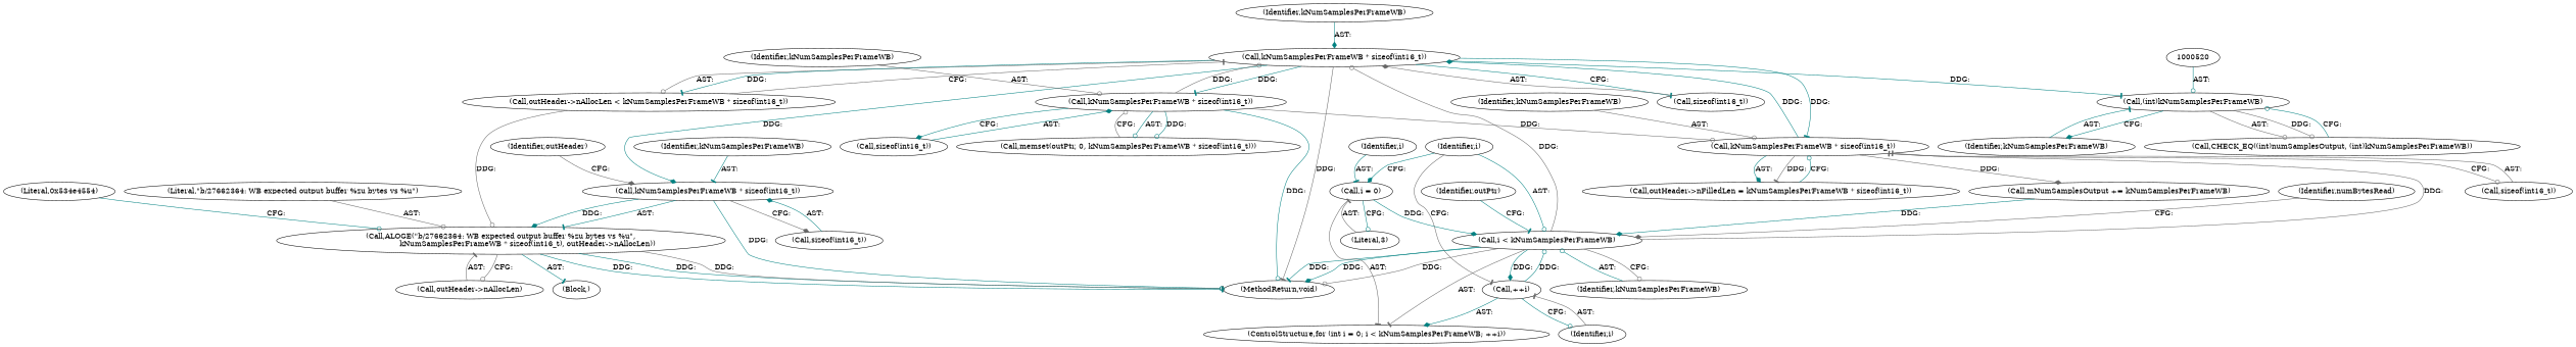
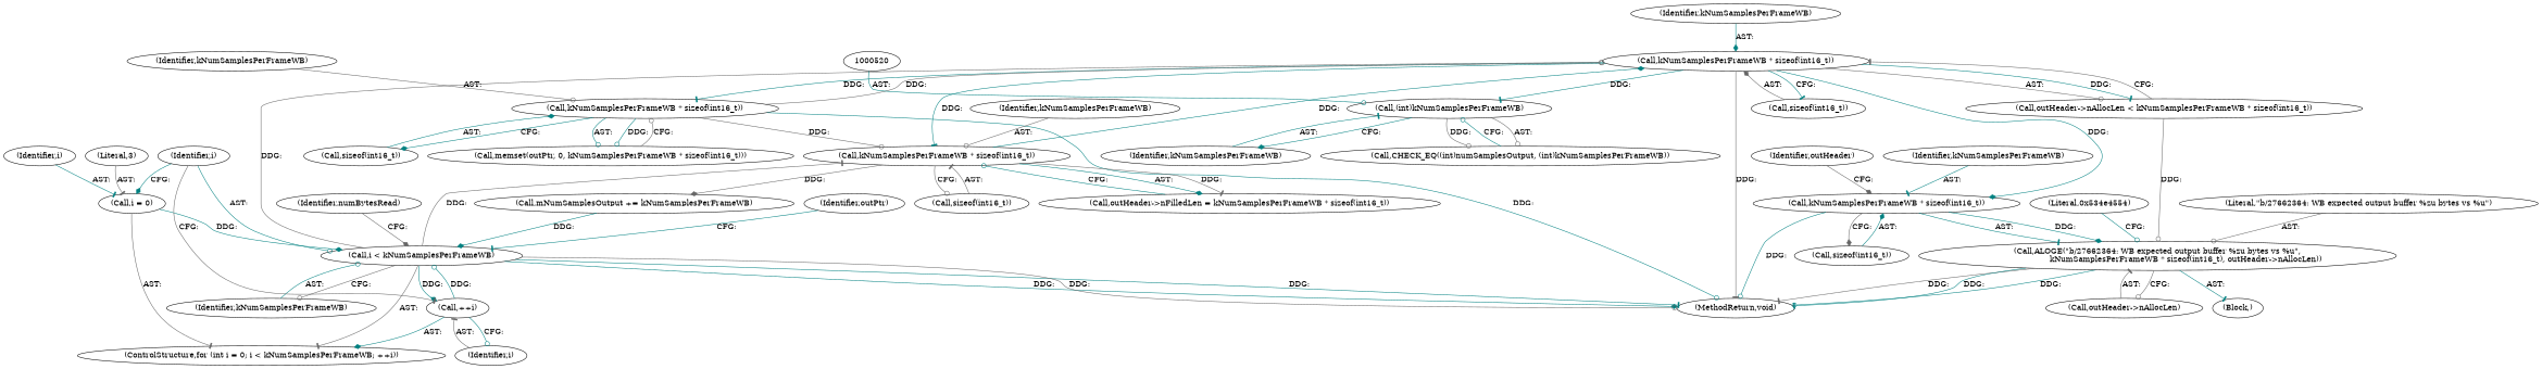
  digraph {
    edge [arrowhead=odot color=teal]
    n1 [label="(Call,kNumSamplesPerFrameWB * sizeof(int16_t))"]
    n2 [label="(Call,ALOGE(\"b/27662364: WB expected output buffer %zu bytes vs %u\",\n                       kNumSamplesPerFrameWB * sizeof(int16_t), outHeader->nAllocLen))"]
    n3 [label="(MethodReturn,void)"]
    n4 [label="(Call,sizeof(int16_t))"]
    n5 [label="(Call,outHeader->nAllocLen)"]
    n6 [label="(Block,)"]
    n7 [label="(Call,kNumSamplesPerFrameWB * sizeof(int16_t))"]
    n8 [label="(Call,(int)kNumSamplesPerFrameWB)"]
    n9 [label="(Call,kNumSamplesPerFrameWB * sizeof(int16_t))"]
    n10 [label="(Call,kNumSamplesPerFrameWB * sizeof(int16_t))"]
    n11 [label="(Call,outHeader->nAllocLen < kNumSamplesPerFrameWB * sizeof(int16_t))"]
    n12 [label="(Call,sizeof(int16_t))"]
    n13 [label="(Identifier,kNumSamplesPerFrameWB)"]
    n14 [label="(Call,CHECK_EQ((int)numSamplesOutput, (int)kNumSamplesPerFrameWB))"]
    n15 [label="(Call,memset(outPtr, 0, kNumSamplesPerFrameWB * sizeof(int16_t)))"]
    n16 [label="(Call,sizeof(int16_t))"]
    n17 [label="(Call,outHeader->nFilledLen = kNumSamplesPerFrameWB * sizeof(int16_t))"]
    n18 [label="(Call,mNumSamplesOutput += kNumSamplesPerFrameWB)"]
    n19 [label="(Call,sizeof(int16_t))"]
    n20 [label="(Call,i < kNumSamplesPerFrameWB)"]
    n21 [label="(Call,++i)"]
    n22 [label="(ControlStructure,for (int i = 0; i < kNumSamplesPerFrameWB; ++i))"]
    n23 [label="(Identifier,kNumSamplesPerFrameWB)"]
    n24 [label="(Identifier,i)"]
    n25 [label="(Call,i = 0)"]
    n26 [label="(Literal,3)"]
    n27 [label="(Identifier,i)"]
    n28 [label="(Identifier,kNumSamplesPerFrameWB)"]
    n29 [label="(Identifier,numBytesRead)"]
    n30 [label="(Literal,\"b/27662364: WB expected output buffer %zu bytes vs %u\")"]
    n31 [label="(Identifier,i)"]
    n32 [label="(Identifier,outHeader)"]
    n33 [label="(Identifier,kNumSamplesPerFrameWB)"]
    n34 [label="(Identifier,kNumSamplesPerFrameWB)"]
    n35 [label="(Identifier,outPtr)"]
    n36 [label="(Identifier,kNumSamplesPerFrameWB)"]
    n37 [label="(Literal,0x534e4554)"]
    1000520
    n1 -> n2 [arrowhead=tee label="AST: "]
    n1 -> n2 [arrowhead=diamond label="DDG: "]
    n1 -> n3 [label="DDG: "]
    n1 -> n4 [arrowhead=diamond color=gray40 label="CFG: "]
    n2 -> n3 [label="DDG: "]
    n2 -> n3 [arrowhead=tee color=gray40 label="DDG: "]
    n2 -> n3 [arrowhead=tee label="DDG: "]
    n2 -> n5 [color=gray40 label="CFG: "]
    n2 -> n6 [arrowhead=tee label="AST: "]
    n4 -> n1 [arrowhead=diamond label="AST: "]
    n5 -> n2 [arrowhead=tee color=gray40 label="AST: "]
    n7 -> n1 [arrowhead=diamond label="DDG: "]
    n7 -> n3 [arrowhead=tee color=gray40 label="DDG: "]
    n7 -> n8 [arrowhead=tee label="DDG: "]
    n7 -> n9 [arrowhead=tee label="DDG: "]
    n7 -> n10 [arrowhead=tee label="DDG: "]
    n7 -> n11 [color=gray40 label="AST: "]
    n7 -> n11 [arrowhead=tee label="DDG: "]
    n7 -> n12 [arrowhead=tee label="CFG: "]
    n8 -> n13 [arrowhead=diamond label="CFG: "]
    n8 -> n14 [color=gray40 label="AST: "]
    n8 -> n14 [color=gray40 label="DDG: "]
    n9 -> n3 [label="DDG: "]
    n9 -> n7 [color=gray40 label="DDG: "]
    n9 -> n10 [color=gray40 label="DDG: "]
    n9 -> n15 [label="AST: "]
    n9 -> n15 [label="DDG: "]
    n9 -> n16 [arrowhead=diamond label="CFG: "]
    n10 -> n7 [arrowhead=diamond label="DDG: "]
    n10 -> n17 [arrowhead=diamond label="AST: "]
    n10 -> n17 [arrowhead=tee color=gray40 label="DDG: "]
    n10 -> n18 [arrowhead=diamond color=gray40 label="DDG: "]
    n10 -> n19 [color=gray40 label="CFG: "]
    n11 -> n2 [color=gray40 label="DDG: "]
    n11 -> n7 [arrowhead=tee color=gray40 label="CFG: "]
    n12 -> n7 [arrowhead=diamond color=gray40 label="AST: "]
    n13 -> n8 [arrowhead=tee label="AST: "]
    n14 -> n8 [label="CFG: "]
    n15 -> n9 [color=gray40 label="CFG: "]
    n16 -> n9 [arrowhead=diamond label="AST: "]
    n17 -> n10 [label="CFG: "]
    n18 -> n20 [arrowhead=diamond label="DDG: "]
    n19 -> n10 [arrowhead=tee color=gray40 label="AST: "]
    n20 -> n3 [arrowhead=tee label="DDG: "]
    n20 -> n3 [arrowhead=diamond label="DDG: "]
    n20 -> n3 [color=gray40 label="DDG: "]
    n20 -> n7 [color=gray40 label="DDG: "]
    n20 -> n10 [arrowhead=tee color=gray40 label="DDG: "]
    n20 -> n21 [arrowhead=diamond label="DDG: "]
    n20 -> n22 [arrowhead=tee color=gray40 label="AST: "]
    n20 -> n23 [color=gray40 label="CFG: "]
    n21 -> n20 [label="DDG: "]
    n21 -> n22 [arrowhead=diamond label="AST: "]
    n21 -> n24 [label="CFG: "]
    n23 -> n20 [label="AST: "]
    n24 -> n21 [arrowhead=tee color=gray40 label="AST: "]
    n25 -> n20 [arrowhead=diamond label="DDG: "]
    n25 -> n22 [arrowhead=tee color=gray40 label="AST: "]
-   n25 -> n26 [label="CFG: "]
    n26 -> n25 [arrowhead=tee color=gray40 label="AST: "]
    n27 -> n20 [label="AST: "]
    n27 -> n21 [arrowhead=tee color=gray40 label="CFG: "]
    n27 -> n25 [arrowhead=diamond label="CFG: "]
    n28 -> n1 [arrowhead=tee label="AST: "]
    n29 -> n20 [arrowhead=diamond color=gray40 label="CFG: "]
    n30 -> n2 [color=gray40 label="AST: "]
    n31 -> n25 [arrowhead=tee label="AST: "]
    n32 -> n1 [arrowhead=diamond color=gray40 label="CFG: "]
    n33 -> n7 [arrowhead=diamond label="AST: "]
    n34 -> n9 [color=gray40 label="AST: "]
    n35 -> n20 [arrowhead=tee label="CFG: "]
    n36 -> n10 [color=gray40 label="AST: "]
    n37 -> n2 [label="CFG: "]
    1000520 -> n8 [label="AST: "]
  }
